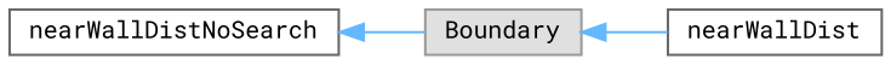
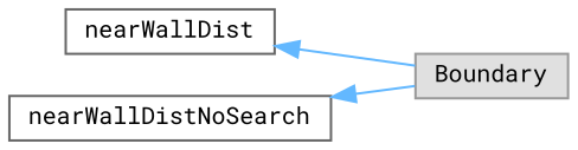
  digraph {
    fontname="Roboto Mono"
    rankdir=LR
    node [color=grey40 fillcolor=white fontname="Roboto Mono" fontsize=10 shape=box style=filled]
    edge [color=steelblue1 dir=back fontname="Roboto Mono" fontsize=10 labelfontname=Helvetica labelfontsize=10 style=solid]
    n1 [color=grey60 fillcolor="#E0E0E0" height=0.2 label=Boundary width=0.4]
    n2 [height=0.2 label=nearWallDist width=0.4]
    n3 [height=0.2 label=nearWallDistNoSearch width=0.4]
-   n1 -> n2
+   n2 -> n1
    n3 -> n1
  }
